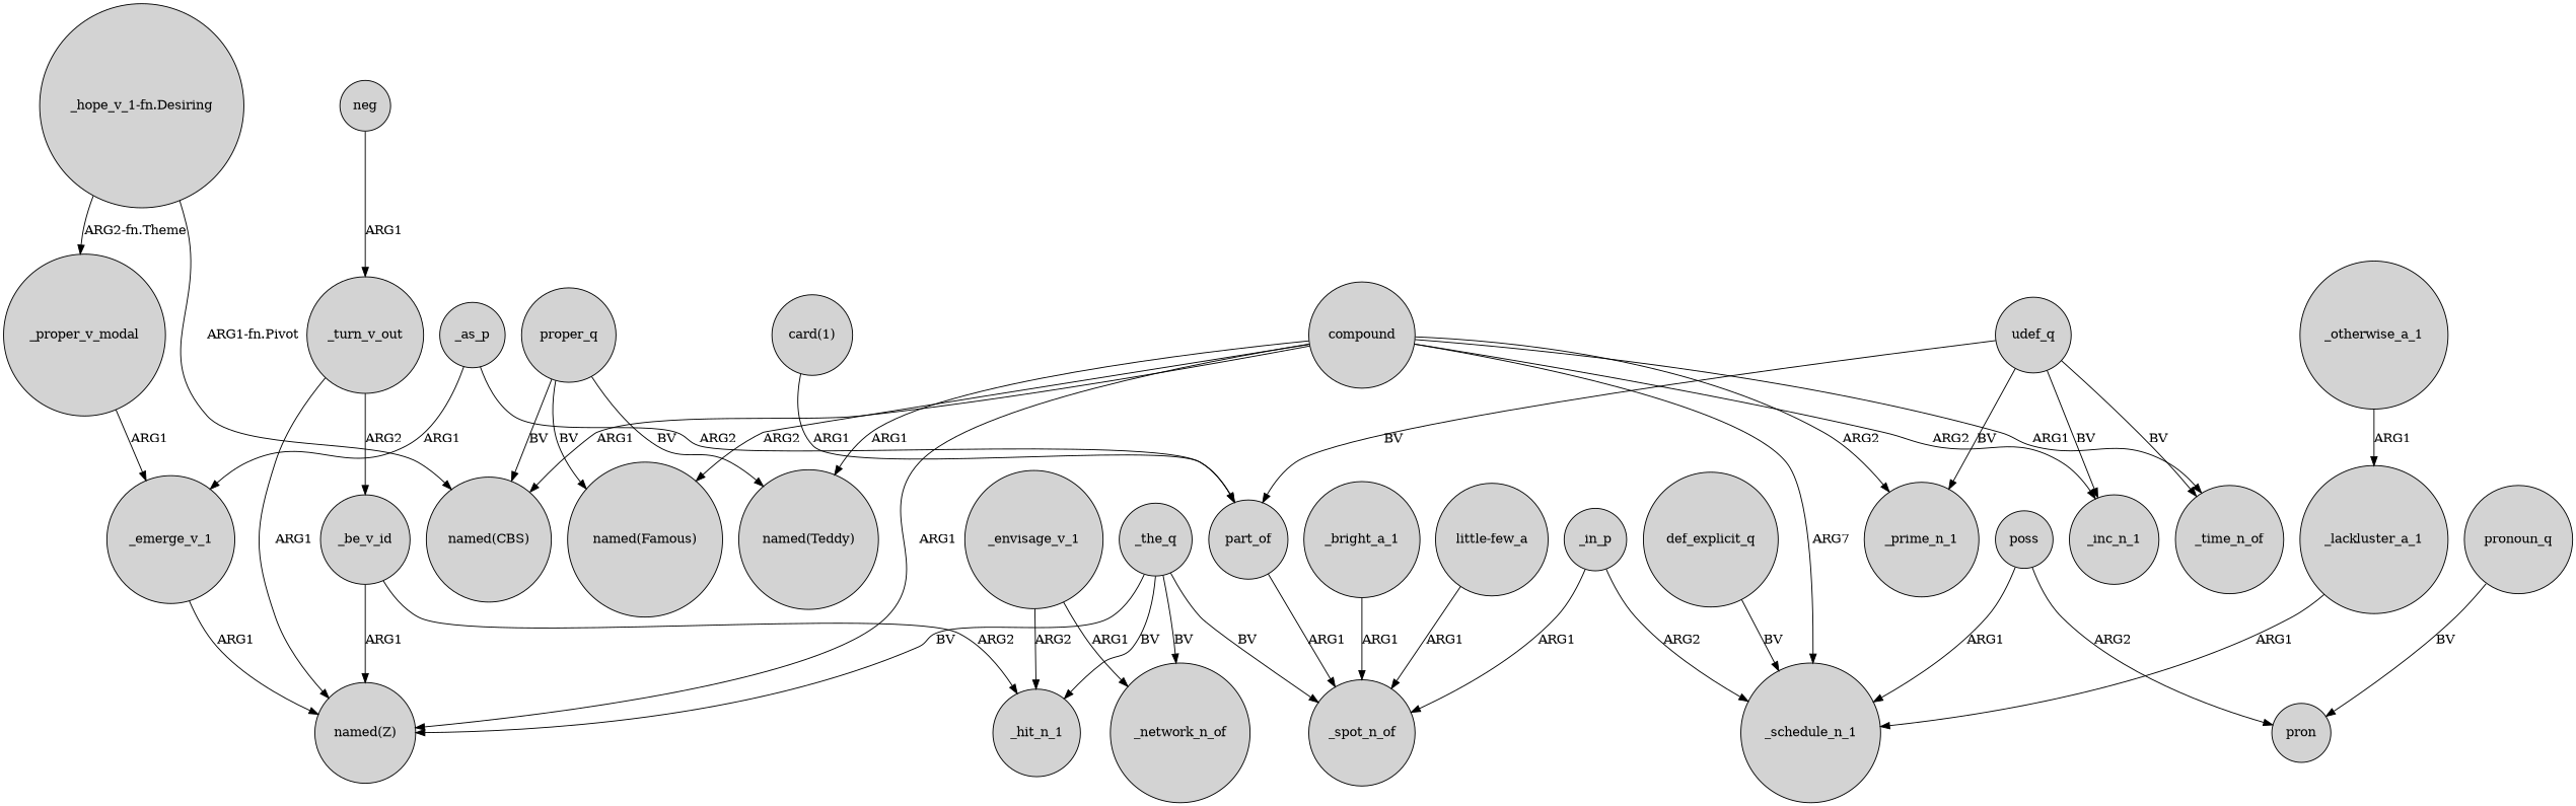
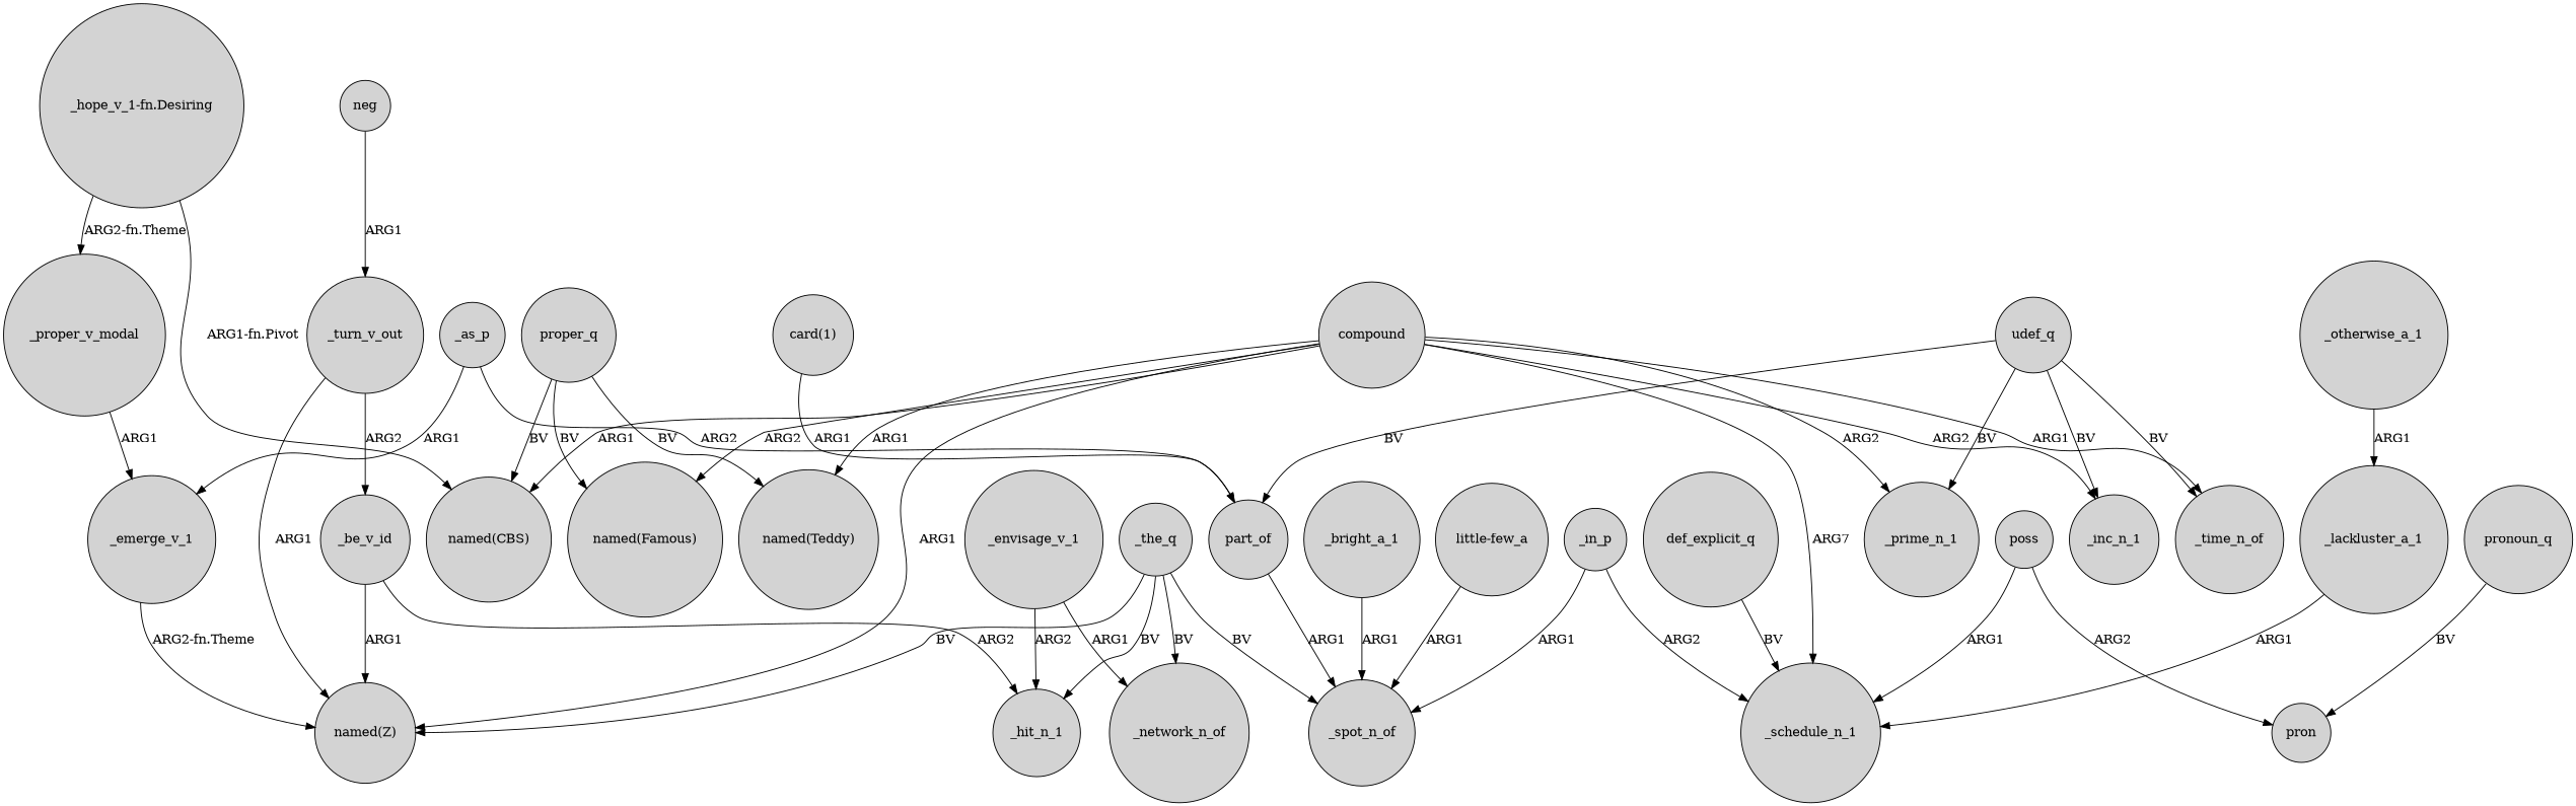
  digraph {
    node [shape=circle style=filled]
    compound
    "named(Famous)"
    _inc_n_1
    _schedule_n_1
    _time_n_of
    "named(CBS)"
    "named(Z)"
    _prime_n_1
    "named(Teddy)"
    udef_q
    part_of
    _spot_n_of
    def_explicit_q
    poss
    pron
    _envisage_v_1
    _network_n_of
    _hit_n_1
    _as_p
    _emerge_v_1
    proper_q
    _in_p
    _otherwise_a_1
    _lackluster_a_1
    _bright_a_1
    _be_v_id
    _the_q
    pronoun_q
    n29 [label=_proper_v_modal]
    neg
    _turn_v_out
    "card(1)"
    "_hope_v_1-fn.Desiring"
    "little-few_a"
    compound -> "named(Famous)" [label=ARG2]
    compound -> _inc_n_1 [label=ARG2]
    compound -> _schedule_n_1 [label=ARG7]
    compound -> _time_n_of [label=ARG1]
    compound -> "named(CBS)" [label=ARG1]
    compound -> "named(Z)" [label=ARG1]
    compound -> _prime_n_1 [label=ARG2]
    compound -> "named(Teddy)" [label=ARG1]
    udef_q -> _inc_n_1 [label=BV]
    udef_q -> _time_n_of [label=BV]
    udef_q -> _prime_n_1 [label=BV]
    udef_q -> part_of [label=BV]
    part_of -> _spot_n_of [label=ARG1]
    def_explicit_q -> _schedule_n_1 [label=BV]
    poss -> _schedule_n_1 [label=ARG1]
    poss -> pron [label=ARG2]
    _envisage_v_1 -> _network_n_of [label=ARG1]
    _envisage_v_1 -> _hit_n_1 [label=ARG2]
    _as_p -> part_of [label=ARG2]
    _as_p -> _emerge_v_1 [label=ARG1]
-   _emerge_v_1 -> "named(Z)" [label=ARG1]
+   _emerge_v_1 -> "named(Z)" [label="ARG2-fn.Theme"]
    proper_q -> "named(Famous)" [label=BV]
    proper_q -> "named(CBS)" [label=BV]
    proper_q -> "named(Teddy)" [label=BV]
    _in_p -> _schedule_n_1 [label=ARG2]
    _in_p -> _spot_n_of [label=ARG1]
    _otherwise_a_1 -> _lackluster_a_1 [label=ARG1]
    _lackluster_a_1 -> _schedule_n_1 [label=ARG1]
    _bright_a_1 -> _spot_n_of [label=ARG1]
    _be_v_id -> "named(Z)" [label=ARG1]
    _be_v_id -> _hit_n_1 [label=ARG2]
    _the_q -> "named(Z)" [label=BV]
    _the_q -> _spot_n_of [label=BV]
    _the_q -> _network_n_of [label=BV]
    _the_q -> _hit_n_1 [label=BV]
    pronoun_q -> pron [label=BV]
    n29 -> _emerge_v_1 [label=ARG1]
    neg -> _turn_v_out [label=ARG1]
    _turn_v_out -> "named(Z)" [label=ARG1]
    _turn_v_out -> _be_v_id [label=ARG2]
    "card(1)" -> part_of [label=ARG1]
    "_hope_v_1-fn.Desiring" -> "named(CBS)" [label="ARG1-fn.Pivot"]
    "_hope_v_1-fn.Desiring" -> n29 [label="ARG2-fn.Theme"]
    "little-few_a" -> _spot_n_of [label=ARG1]
  }
